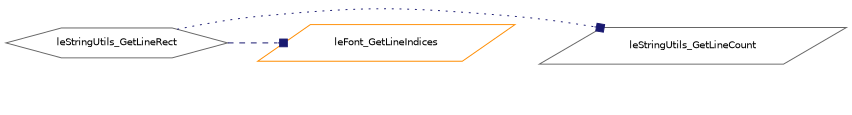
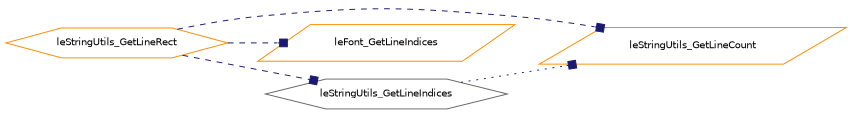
  digraph {
    rankdir=LR
    node [color=gray40 fillcolor=white fontname=Helvetica fontsize=10 shape=parallelogram style=filled]
    edge [arrowhead=box color=midnightblue fontname=Helvetica fontsize=10 labelfontname=Helvetica labelfontsize=10 style=dotted]
-   n1 [height=0.2 label=leStringUtils_GetLineCount width=0.4]
-   n2 [height=0.2 label=leStringUtils_GetLineRect shape=hexagon width=0.4]
+   n1 [color=darkorange height=0.2 label=leStringUtils_GetLineCount width=0.4]
+   n2 [color=darkorange height=0.2 label=leStringUtils_GetLineRect shape=hexagon width=0.4]
    n3 [color=darkorange height=0.2 label=leFont_GetLineIndices width=0.4]
-   n2 -> n1
+   n4 [height=0.2 label=leStringUtils_GetLineIndices shape=hexagon width=0.4]
+   n2 -> n1 [style=dashed]
    n2 -> n3 [style=dashed]
+   n2 -> n4 [style=dashed]
+   n4 -> n1
  }
